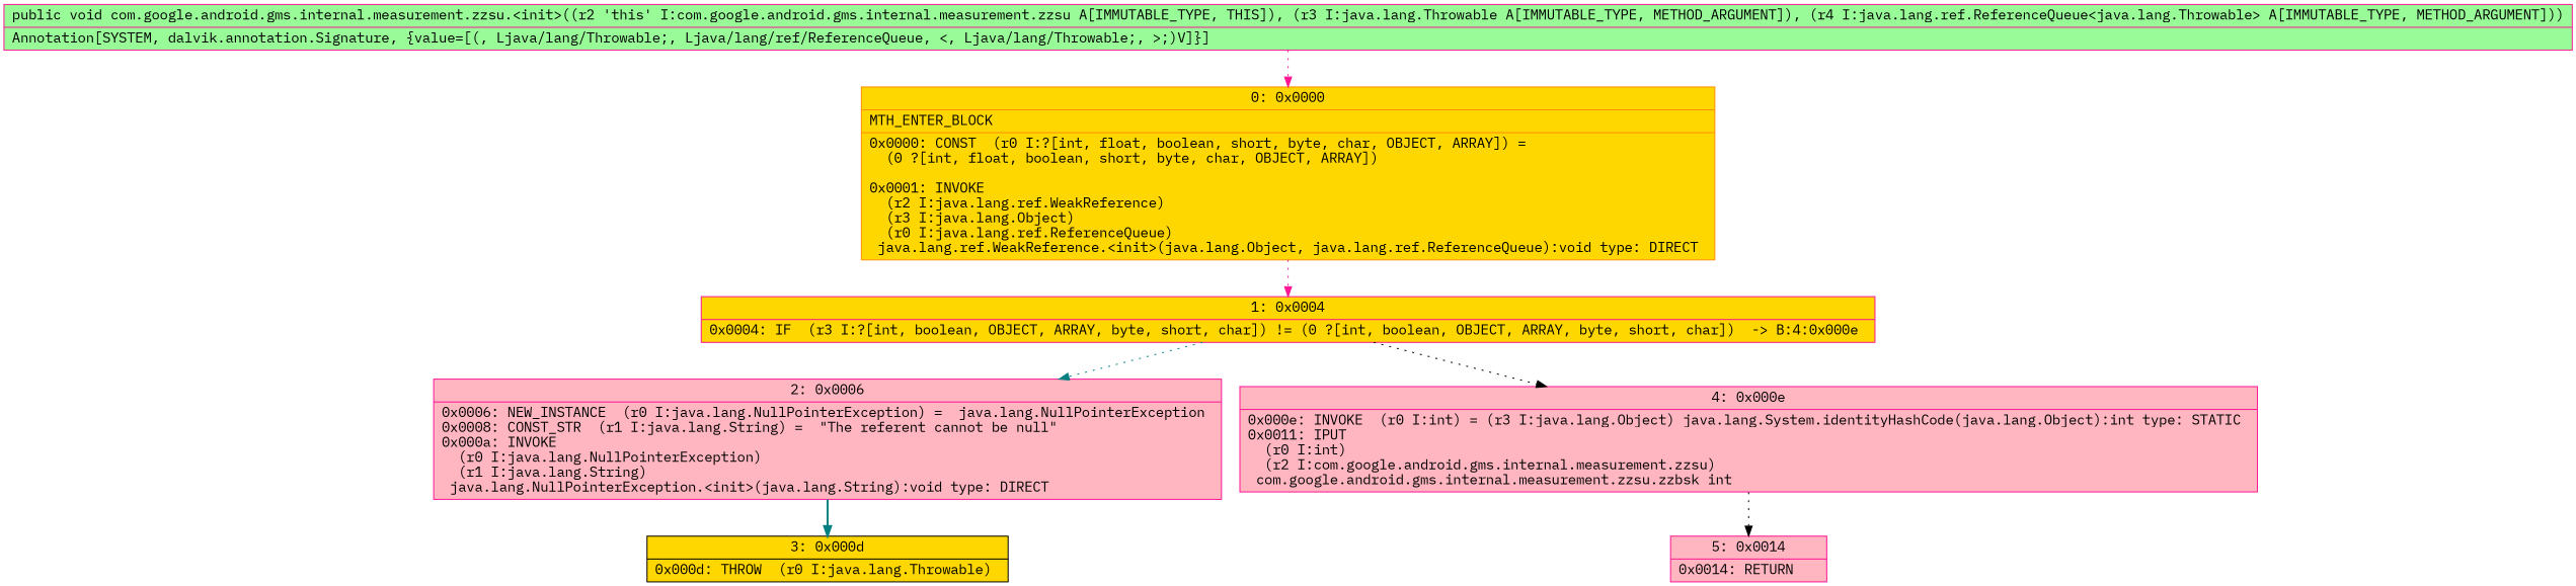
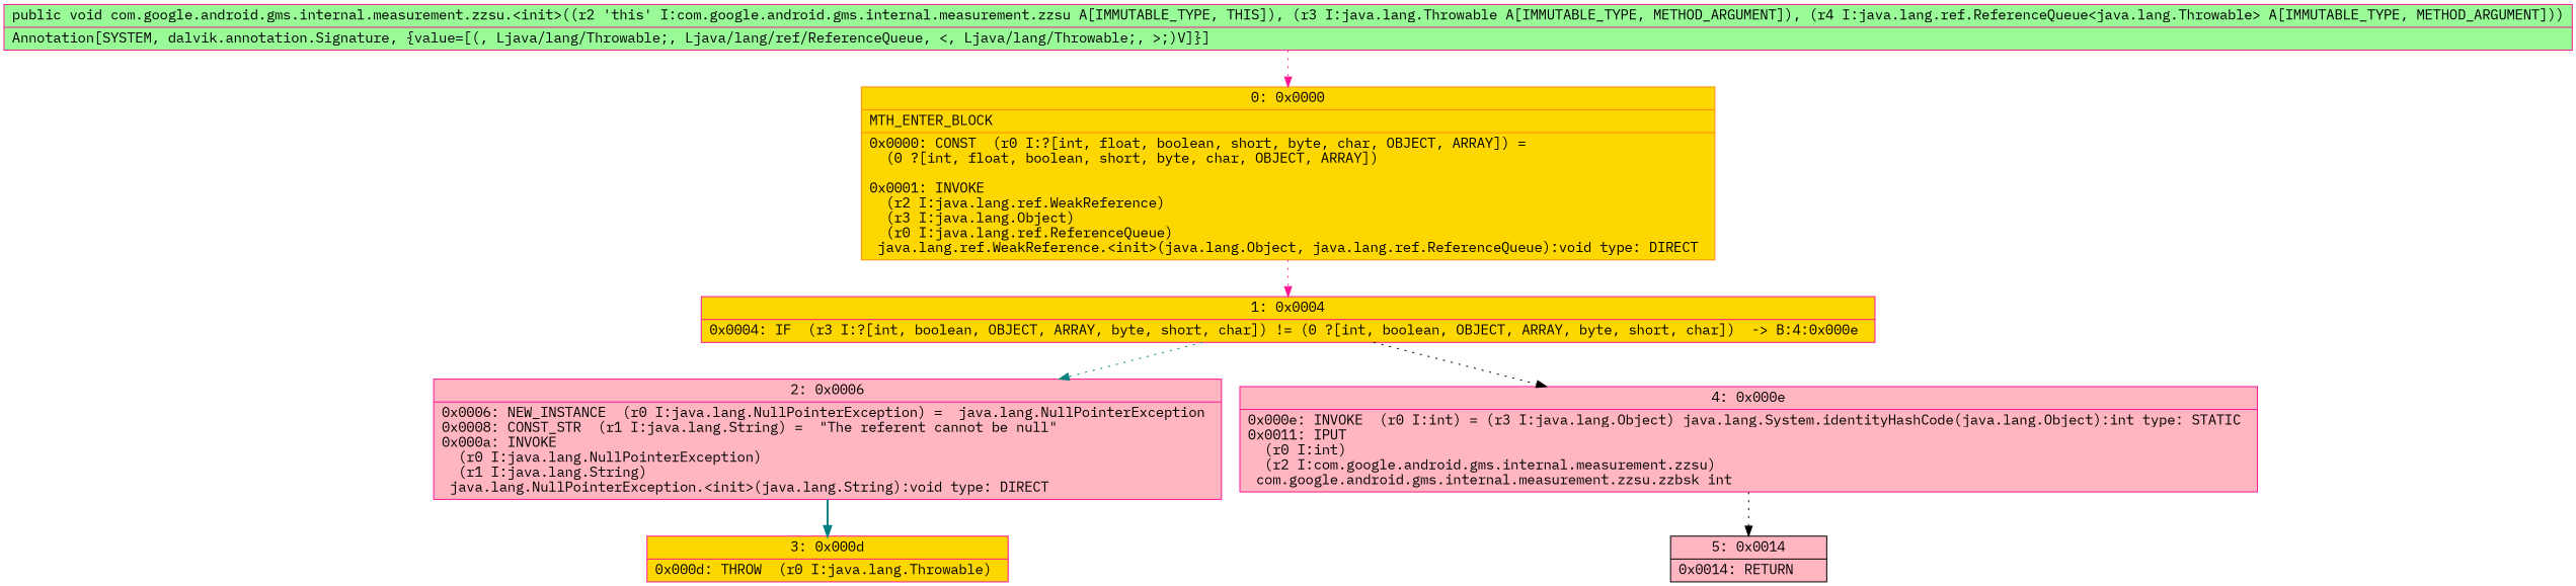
  digraph {
    fontname="IBM Plex Mono"
    node [color=deeppink fillcolor=gold fontname="IBM Plex Mono" shape=record style=filled]
    edge [color=deeppink fontname="IBM Plex Mono" style=dotted]
    n1 [color=darkorange label="{0\:\ 0x0000|MTH_ENTER_BLOCK\l|0x0000: CONST  (r0 I:?[int, float, boolean, short, byte, char, OBJECT, ARRAY]) = \l  (0 ?[int, float, boolean, short, byte, char, OBJECT, ARRAY])\l \l0x0001: INVOKE  \l  (r2 I:java.lang.ref.WeakReference)\l  (r3 I:java.lang.Object)\l  (r0 I:java.lang.ref.ReferenceQueue)\l java.lang.ref.WeakReference.\<init\>(java.lang.Object, java.lang.ref.ReferenceQueue):void type: DIRECT \l}"]
    n2 [label="{1\:\ 0x0004|0x0004: IF  (r3 I:?[int, boolean, OBJECT, ARRAY, byte, short, char]) != (0 ?[int, boolean, OBJECT, ARRAY, byte, short, char])  \-\> B:4:0x000e \l}"]
    n3 [fillcolor=lightpink label="{2\:\ 0x0006|0x0006: NEW_INSTANCE  (r0 I:java.lang.NullPointerException) =  java.lang.NullPointerException \l0x0008: CONST_STR  (r1 I:java.lang.String) =  \"The referent cannot be null\" \l0x000a: INVOKE  \l  (r0 I:java.lang.NullPointerException)\l  (r1 I:java.lang.String)\l java.lang.NullPointerException.\<init\>(java.lang.String):void type: DIRECT \l}"]
    n4 [fillcolor=lightpink label="{4\:\ 0x000e|0x000e: INVOKE  (r0 I:int) = (r3 I:java.lang.Object) java.lang.System.identityHashCode(java.lang.Object):int type: STATIC \l0x0011: IPUT  \l  (r0 I:int)\l  (r2 I:com.google.android.gms.internal.measurement.zzsu)\l com.google.android.gms.internal.measurement.zzsu.zzbsk int \l}"]
-   n5 [color=black label="{3\:\ 0x000d|0x000d: THROW  (r0 I:java.lang.Throwable) \l}"]
-   n6 [fillcolor=lightpink label="{5\:\ 0x0014|0x0014: RETURN   \l}"]
+   n5 [label="{3\:\ 0x000d|0x000d: THROW  (r0 I:java.lang.Throwable) \l}"]
+   n6 [color=black fillcolor=lightpink label="{5\:\ 0x0014|0x0014: RETURN   \l}"]
    n7 [fillcolor=palegreen label="{public void com.google.android.gms.internal.measurement.zzsu.\<init\>((r2 'this' I:com.google.android.gms.internal.measurement.zzsu A[IMMUTABLE_TYPE, THIS]), (r3 I:java.lang.Throwable A[IMMUTABLE_TYPE, METHOD_ARGUMENT]), (r4 I:java.lang.ref.ReferenceQueue\<java.lang.Throwable\> A[IMMUTABLE_TYPE, METHOD_ARGUMENT]))  | Annotation[SYSTEM, dalvik.annotation.Signature, \{value=[(, Ljava\/lang\/Throwable;, Ljava\/lang\/ref\/ReferenceQueue, \<, Ljava\/lang\/Throwable;, \>;)V]\}]\l}"]
    n1 -> n2
    n2 -> n3 [color=teal]
    n2 -> n4 [color=black]
    n3 -> n5 [color=teal style=bold]
    n4 -> n6 [color=black]
    n7 -> n1
  }
